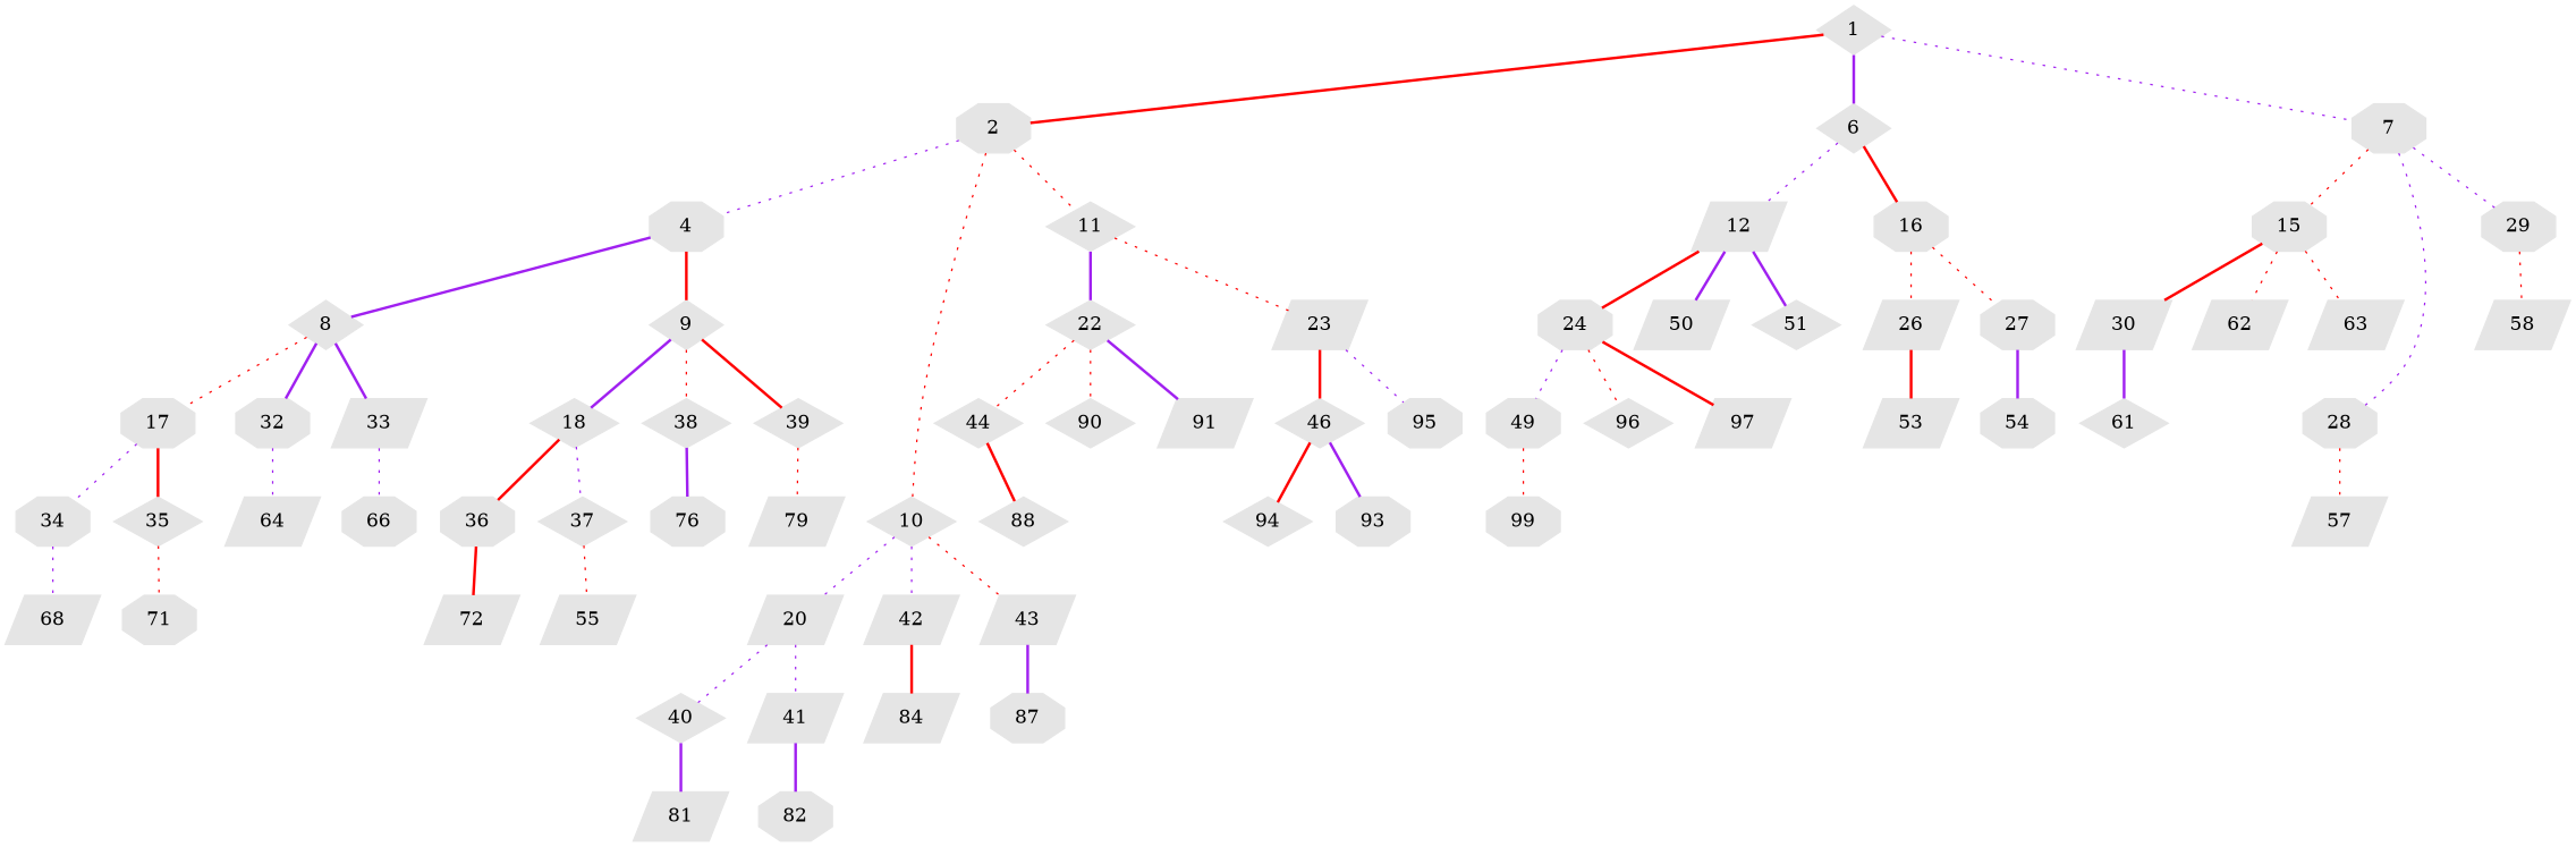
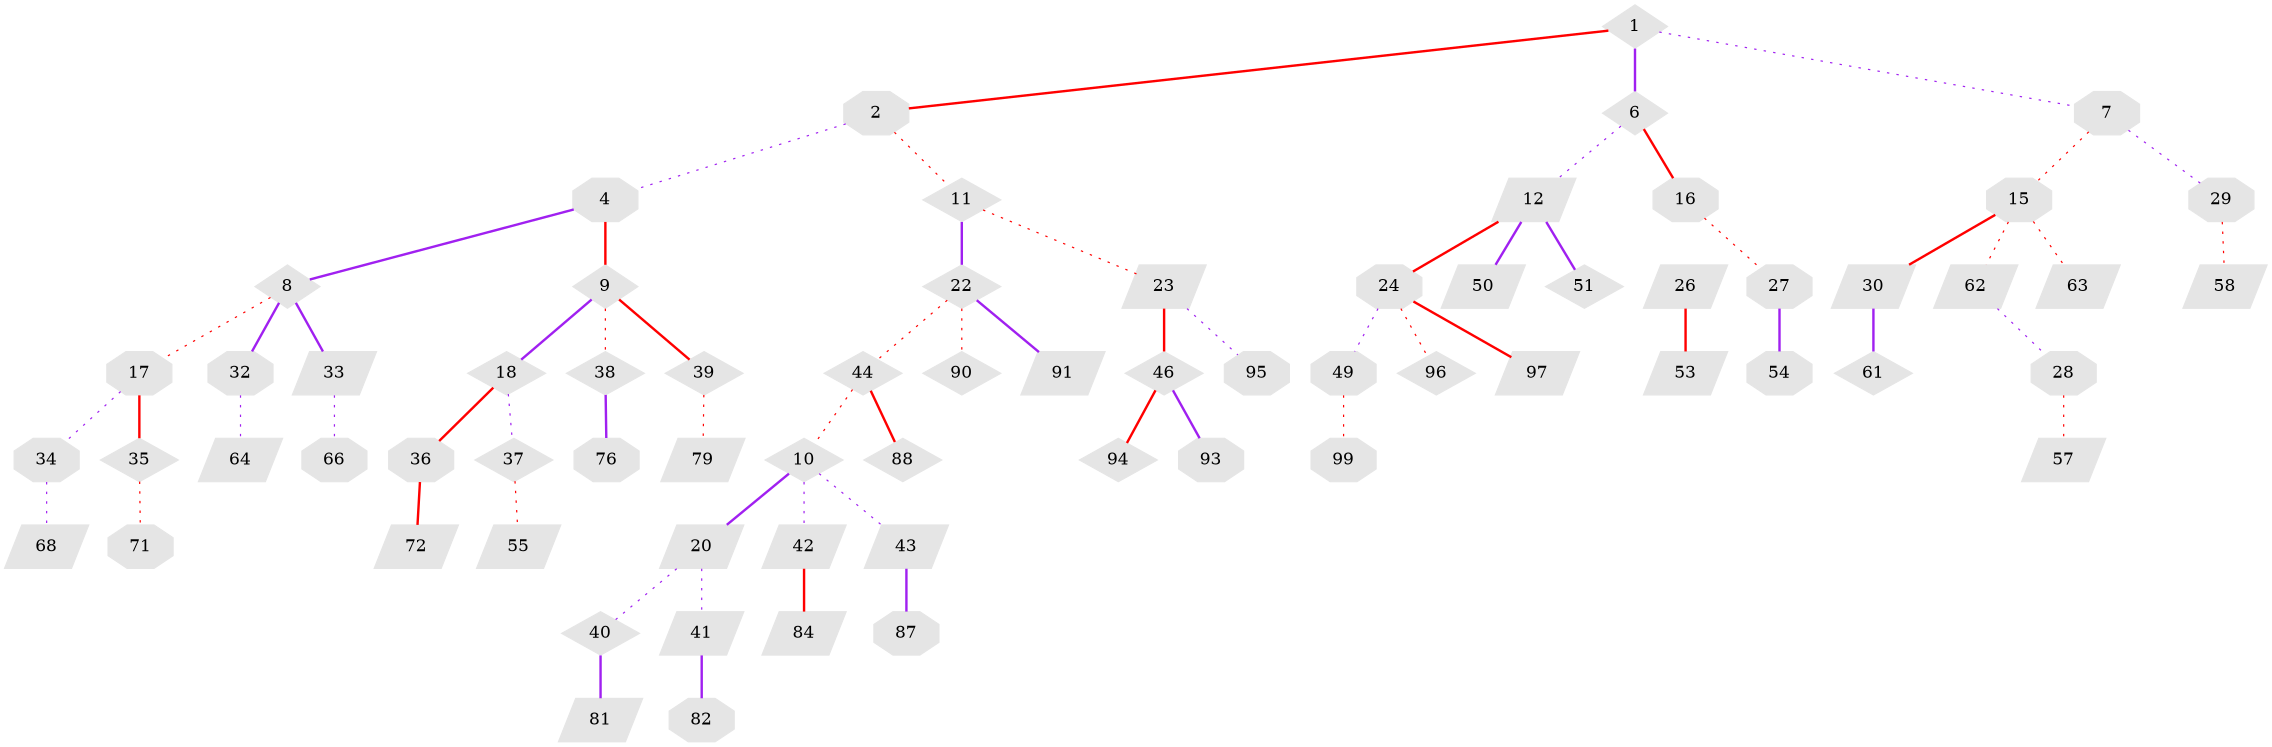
  graph {
    node [color=gray90 shape=parallelogram style=filled latent=0.2]
    edge [color=red style=dotted]
    1 [shape=diamond super="+3" latent=""]
    2 [latent=1 shape=octagon super="+5"]
    6 [latent=0.5 shape=diamond]
    7 [latent=0.5 shape=octagon super="+14"]
    4 [latent=0.5 shape=octagon]
    10 [latent=0.333333 shape=diamond super="+21"]
    11 [latent=0.333333 shape=diamond]
    12 [latent=0.333333 super="+25"]
    n9 [label=16 latent=0.333333 shape=octagon]
    15 [latent=0.333333 shape=octagon super="+31"]
    28 [latent=0.25 shape=octagon super="+56"]
    29 [latent=0.25 shape=octagon super="+59"]
    8 [latent=0.333333 shape=diamond super="+16"]
    9 [latent=0.333333 shape=diamond super="+19"]
    20 [latent=0.25]
    42 [super="+85"]
    43 [super="+86"]
    22 [latent=0.25 shape=diamond super="+45"]
    23 [latent=0.25 super="+47"]
    17 [latent=0.25 shape=octagon]
    32 [shape=octagon super="+65"]
    33 [super="+67"]
    18 [latent=0.25 shape=diamond]
    38 [shape=diamond super="+77"]
    39 [shape=diamond super="+78"]
    24 [latent=0.25 shape=octagon super="+48"]
    50 [super="+100"]
    51 [shape=diamond]
    26 [latent=0.25 super="+52"]
    27 [latent=0.25 shape=octagon super="+55"]
    30 [latent=0.25 super="+60"]
    62
    63
    57
    58
    34 [shape=octagon super="+69"]
    35 [shape=diamond super="+70"]
    64 [latent=0.166667]
    66 [latent=0.166667 shape=octagon]
    36 [shape=octagon super="+73"]
    37 [shape=diamond super="+74"]
    76 [latent=0.166667 shape=octagon]
    79 [latent=0.166667]
    40 [shape=diamond super="+80"]
    41 [super="+83"]
    84 [latent=0.166667]
    87 [latent=0.166667 shape=octagon]
    44 [shape=diamond super="+89"]
    90 [latent=0.166667 shape=diamond]
    91 [latent=0.166667]
    46 [shape=diamond super="+92"]
    95 [latent=0.166667 shape=octagon]
    49 [shape=octagon super="+98"]
    96 [latent=0.166667 shape=diamond]
    97 [latent=0.166667]
    53
    54 [shape=octagon]
    61 [shape=diamond]
    68 [latent=0.166667]
    71 [latent=0.166667 shape=octagon]
    72 [latent=0.166667]
    n62 [label=55 latent=0.166667]
    81 [latent=0.166667]
    82 [latent=0.166667 shape=octagon]
    88 [latent=0.166667 shape=diamond]
    94 [latent=0.166667 shape=diamond]
    93 [latent=0.166667 shape=octagon]
    99 [latent=0.166667 shape=octagon]
    1 -- 2 [style=bold]
    1 -- 6 [color=purple style=bold]
    1 -- 7 [color=purple]
    2 -- 4 [color=purple]
-   2 -- 10
+   44 -- 10
    2 -- 11
    6 -- 12 [color=purple]
    6 -- n9 [style=bold]
    7 -- 15
-   7 -- 28 [color=purple]
+   62 -- 28 [color=purple]
    7 -- 29 [color=purple]
    4 -- 8 [color=purple style=bold]
    4 -- 9 [style=bold]
-   10 -- 20 [color=purple]
+   10 -- 20 [color=purple style=bold]
    10 -- 42 [color=purple]
-   10 -- 43
+   10 -- 43 [color=purple]
    11 -- 22 [color=purple style=bold]
    11 -- 23
    12 -- 24 [style=bold]
    12 -- 50 [color=purple style=bold]
    12 -- 51 [color=purple style=bold]
-   n9 -- 26
    n9 -- 27
    15 -- 30 [style=bold]
    15 -- 62
    15 -- 63
    28 -- 57
    29 -- 58
    8 -- 17
    8 -- 32 [color=purple style=bold]
    8 -- 33 [color=purple style=bold]
    9 -- 18 [color=purple style=bold]
    9 -- 38
    9 -- 39 [style=bold]
    20 -- 40 [color=purple]
    20 -- 41 [color=purple]
    42 -- 84 [style=bold]
    43 -- 87 [color=purple style=bold]
    22 -- 44
    22 -- 90
    22 -- 91 [color=purple style=bold]
    23 -- 46 [style=bold]
    23 -- 95 [color=purple]
    17 -- 34 [color=purple]
    17 -- 35 [style=bold]
    32 -- 64 [color=purple]
    33 -- 66 [color=purple]
    18 -- 36 [style=bold]
    18 -- 37 [color=purple]
    38 -- 76 [color=purple style=bold]
    39 -- 79
    24 -- 49 [color=purple]
    24 -- 96
    24 -- 97 [style=bold]
    26 -- 53 [style=bold]
    27 -- 54 [color=purple style=bold]
    30 -- 61 [color=purple style=bold]
    34 -- 68 [color=purple]
    35 -- 71
    36 -- 72 [style=bold]
    37 -- n62
    40 -- 81 [color=purple style=bold]
    41 -- 82 [color=purple style=bold]
    44 -- 88 [style=bold]
    46 -- 94 [style=bold]
    46 -- 93 [color=purple style=bold]
    49 -- 99
  }
